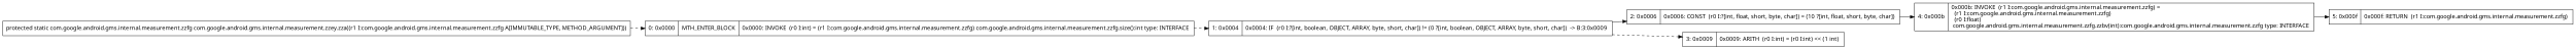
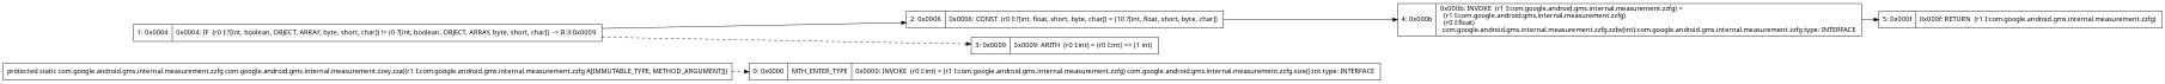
  digraph {
    fontname="Noto Sans"
    rankdir=LR
    node [fontname="Noto Sans" shape=record]
    edge [fontname="Noto Sans" style=dashed]
-   n1 [label="{0\:\ 0x0000|MTH_ENTER_BLOCK\l|0x0000: INVOKE  (r0 I:int) = (r1 I:com.google.android.gms.internal.measurement.zzfg) com.google.android.gms.internal.measurement.zzfg.size():int type: INTERFACE \l}"]
+   n1 [label="{0\:\ 0x0000|MTH_ENTER_TYPE\l|0x0000: INVOKE  (r0 I:int) = (r1 I:com.google.android.gms.internal.measurement.zzfg) com.google.android.gms.internal.measurement.zzfg.size():int type: INTERFACE \l}"]
    n2 [label="{1\:\ 0x0004|0x0004: IF  (r0 I:?[int, boolean, OBJECT, ARRAY, byte, short, char]) != (0 ?[int, boolean, OBJECT, ARRAY, byte, short, char])  \-\> B:3:0x0009 \l}"]
    n3 [label="{2\:\ 0x0006|0x0006: CONST  (r0 I:?[int, float, short, byte, char]) = (10 ?[int, float, short, byte, char]) \l}"]
    n4 [label="{3\:\ 0x0009|0x0009: ARITH  (r0 I:int) = (r0 I:int) \<\< (1 int) \l}"]
    n5 [label="{4\:\ 0x000b|0x000b: INVOKE  (r1 I:com.google.android.gms.internal.measurement.zzfg) = \l  (r1 I:com.google.android.gms.internal.measurement.zzfg)\l  (r0 I:float)\l com.google.android.gms.internal.measurement.zzfg.zzbv(int):com.google.android.gms.internal.measurement.zzfg type: INTERFACE \l}"]
    n6 [label="{5\:\ 0x000f|0x000f: RETURN  (r1 I:com.google.android.gms.internal.measurement.zzfg) \l}"]
    n7 [label="{protected static com.google.android.gms.internal.measurement.zzfg com.google.android.gms.internal.measurement.zzey.zza((r1 I:com.google.android.gms.internal.measurement.zzfg A[IMMUTABLE_TYPE, METHOD_ARGUMENT])) }"]
-   n1 -> n2
    n2 -> n3 [style=solid]
    n2 -> n4
    n3 -> n5 [style=solid]
    n5 -> n6 [style=solid]
    n7 -> n1
  }
